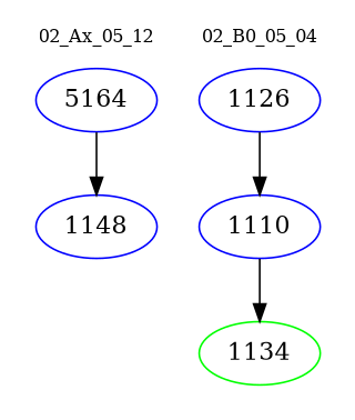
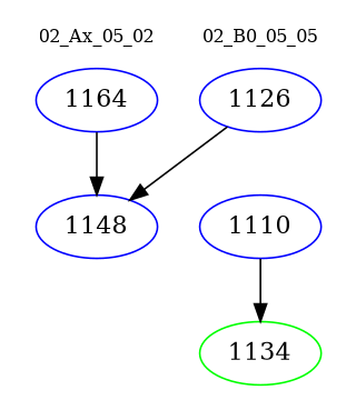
  digraph {
    node [color=blue]
    edge [color=black]
-   n1 [label=5164]
+   n1 [label=1164]
    n2 [label=1148]
    n3 [label=1126]
    n4 [label=1110]
    n5 [color=green label=1134]
    subgraph cluster_1 {
      color=white
      fontsize=10
-     label="02_Ax_05_12"
+     label="02_Ax_05_02"
      n1
      n2
    }
    subgraph cluster_2 {
      color=white
      fontsize=10
-     label="02_B0_05_04"
+     label="02_B0_05_05"
      n3
      n4
      n5
    }
    n1 -> n2
-   n3 -> n4
+   n3 -> n2
    n4 -> n5
  }
